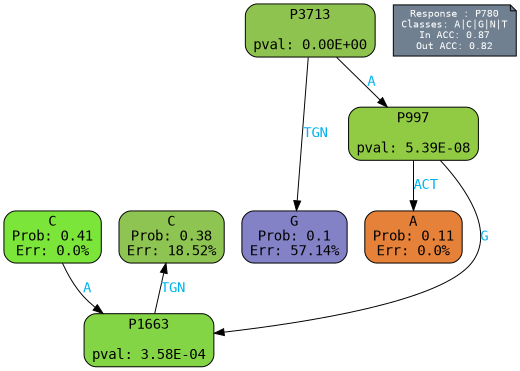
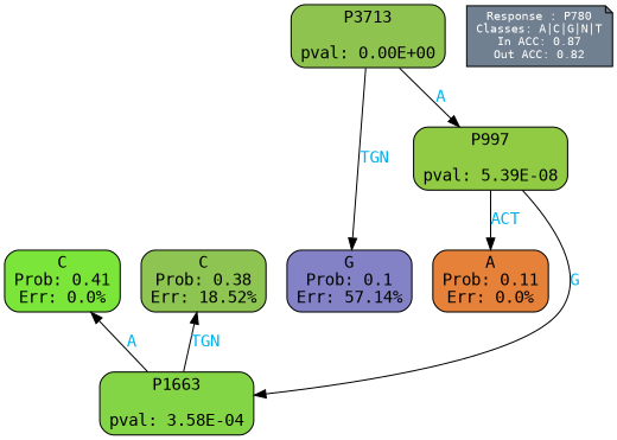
  digraph {
    fontname="DejaVu Sans Mono"
    ranksep=equally
    splines=polylines
    node [color=black fontname="DejaVu Sans Mono" shape=box style="filled, rounded"]
    edge [fontcolor=deepskyblue2 fontname="DejaVu Sans Mono"]
    n1 [fillcolor="#e58139" label="A\nProb: 0.11\nErr: 0.0%"]
    n2 [fillcolor="#7be539" label="C\nProb: 0.41\nErr: 0.0%"]
    n3 [fillcolor="#8ec552" label="C\nProb: 0.38\nErr: 18.52%"]
    n4 [fillcolor="#8382c7" label="G\nProb: 0.1\nErr: 57.14%"]
    n5 [align=left fillcolor=slategray fontcolor=white fontsize=10 label="Response : P780\nClasses: A|C|G|N|T\nIn ACC: 0.87\nOut ACC: 0.82\n" shape=note style=filled]
    n6 [fillcolor="#8fc350" label="P3713\n\npval: 0.00E+00"]
    n7 [fillcolor="#90cb43" label="P997\n\npval: 5.39E-08"]
    n8 [fillcolor="#84d545" label="P1663\n\npval: 3.58E-04"]
    subgraph sub_1 {
      rank=same
      n1
      n2
      n3
      n4
    }
    subgraph sub_2 {
      rank=same
      n5
      n6
    }
    n6 -> n4 [label=TGN]
    n6 -> n7 [label=A]
    n7 -> n1 [label=ACT]
    n7 -> n8 [label=G]
-   n2 -> n8 [label=A]
+   n8 -> n2 [label=A]
    n8 -> n3 [label=TGN]
  }
